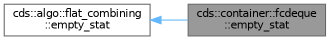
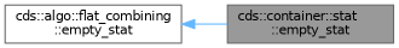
  digraph {
    rankdir=LR
    node [color=gray40 fontname=Helvetica fontsize=10 shape=box style=filled]
-   n1 [fillcolor=grey60 fontcolor=black height=0.2 label="cds::container::fcdeque\l::empty_stat" width=0.4]
+   n1 [fillcolor=grey60 fontcolor=black height=0.2 label="cds::container::stat\l::empty_stat" width=0.4]
    n2 [fillcolor=white height=0.2 label="cds::algo::flat_combining\l::empty_stat" width=0.4]
    n2 -> n1 [color=steelblue1 dir=back fontname=Helvetica fontsize=10 labelfontname=Helvetica labelfontsize=10 style=solid]
  }
